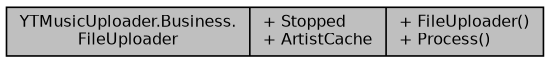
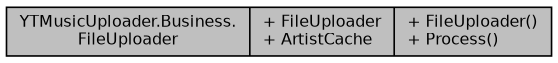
  digraph {
    rankdir=LR
-   n1 [color=black fillcolor=grey75 fontcolor=black fontname=Helvetica fontsize=10 height=0.2 label="{YTMusicUploader.Business.\lFileUploader\n|+ Stopped\l+ ArtistCache\l|+ FileUploader()\l+ Process()\l}" shape=record style=filled width=0.4]
+   n1 [color=black fillcolor=grey75 fontcolor=black fontname=Helvetica fontsize=10 height=0.2 label="{YTMusicUploader.Business.\lFileUploader\n|+ FileUploader\l+ ArtistCache\l|+ FileUploader()\l+ Process()\l}" shape=record style=filled width=0.4]
  }
